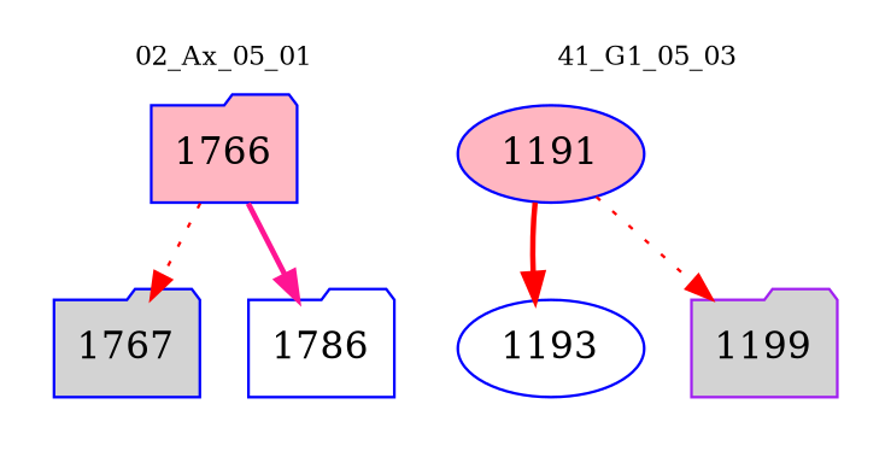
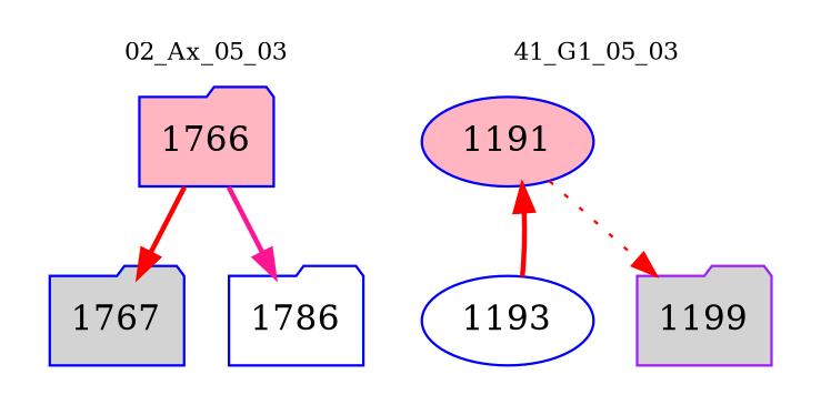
  digraph {
    node [color=blue fillcolor=lightpink shape=folder style=filled]
    edge [color=red style=dotted]
    n1 [label=1766]
    n2 [fillcolor=lightgrey label=1767]
    n3 [fillcolor=white label=1786]
    n4 [label=1191 shape=ellipse]
    n5 [fillcolor=white label=1193 shape=ellipse]
    n6 [color=purple fillcolor=lightgrey label=1199]
    subgraph cluster_1 {
      color=white
      fontsize=10
-     label="02_Ax_05_01"
+     label="02_Ax_05_03"
      n1
      n2
      n3
    }
    subgraph cluster_2 {
      color=white
      fontsize=10
      label="41_G1_05_03"
      n4
      n5
      n6
    }
-   n1 -> n2
+   n1 -> n2 [style=bold]
    n1 -> n3 [color=deeppink style=bold]
-   n4 -> n5 [style=bold]
+   n5 -> n4 [style=bold]
    n4 -> n6
  }
